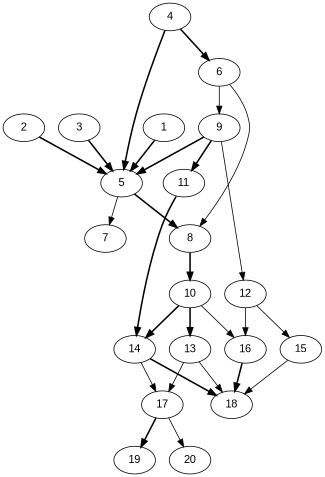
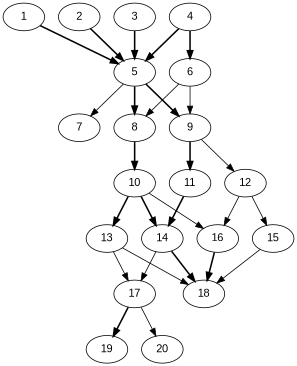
  digraph {
    fontname="Liberation Sans"
    node [alpha=0.06 fontname="Liberation Sans"]
    edge [fontname="Liberation Sans" style=bold]
    1 [alpha=0.11 expect_size=23784448]
    5 [expect_size=43484160]
    7 [alpha=0.20 expect_size=11416576]
    8 [alpha=0.13 expect_size=40951808]
    9 [alpha=0.03 expect_size=27646976]
    10 [expect_size=43260928]
    11 [alpha=0.08 expect_size=32364544]
    12 [alpha=0.07 expect_size=11257856]
    2 [alpha=0.17 expect_size=20613120]
    3 [expect_size=8712192]
    4 [alpha=0.11 expect_size=36716544]
    6 [alpha=0.14 expect_size=33670144]
    13 [alpha=0.17 expect_size=51906560]
    14 [alpha=0.08 expect_size=19477504]
    16 [alpha=0.11 expect_size=12187648]
    15 [alpha=0.19 expect_size=44893184]
    17 [alpha=0.09 expect_size=46036992]
    18 [alpha=0.16 expect_size=45696000]
    19 [alpha=0.05 expect_size=29851648]
    20 [expect_size=37390336]
    1 -> 5
    5 -> 7 [style=solid]
    5 -> 8
-   9 -> 5
+   5 -> 9
    8 -> 10
    9 -> 11
    9 -> 12 [style=solid]
    10 -> 13
    10 -> 14
    10 -> 16 [style=solid]
    11 -> 14
    12 -> 16 [style=solid]
    12 -> 15 [style=solid]
    2 -> 5
    3 -> 5
    4 -> 5
    4 -> 6
    6 -> 8 [style=solid]
    6 -> 9 [style=solid]
    13 -> 17 [style=solid]
    13 -> 18 [style=solid]
    14 -> 17 [style=solid]
    14 -> 18
    16 -> 18
    15 -> 18 [style=solid]
    17 -> 19
    17 -> 20 [style=solid]
  }
